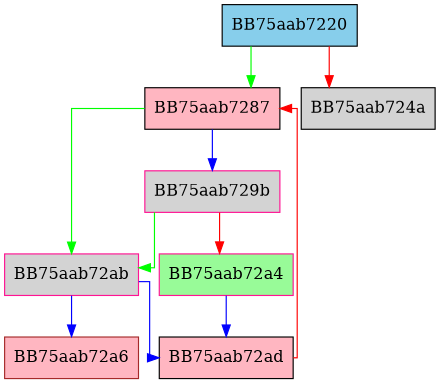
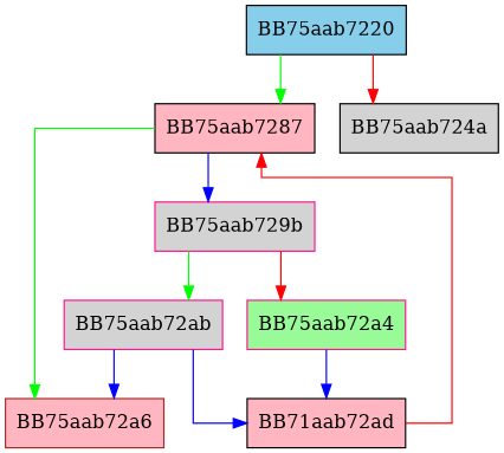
  digraph {
    splines=ortho
    node [color=black fillcolor=lightpink shape=box style=filled]
    edge [color=blue]
    BB75aab7220 [fillcolor=skyblue]
    BB75aab7287
    BB75aab724a [fillcolor=lightgrey]
    BB75aab72a6 [color=brown]
    BB75aab729b [color=deeppink fillcolor=lightgrey]
    BB75aab72ab [color=deeppink fillcolor=lightgrey]
    BB75aab72a4 [color=deeppink fillcolor=palegreen]
-   BB75aab72ad
+   BB75aab72ad [label=BB71aab72ad]
    BB75aab7220 -> BB75aab7287 [color=green]
    BB75aab7220 -> BB75aab724a [color=red]
-   BB75aab7287 -> BB75aab72ab [color=green]
+   BB75aab7287 -> BB75aab72a6 [color=green]
    BB75aab7287 -> BB75aab729b
    BB75aab729b -> BB75aab72ab [color=green]
    BB75aab729b -> BB75aab72a4 [color=red]
    BB75aab72ab -> BB75aab72a6
    BB75aab72ab -> BB75aab72ad
    BB75aab72a4 -> BB75aab72ad
    BB75aab72ad -> BB75aab7287 [color=red]
  }
